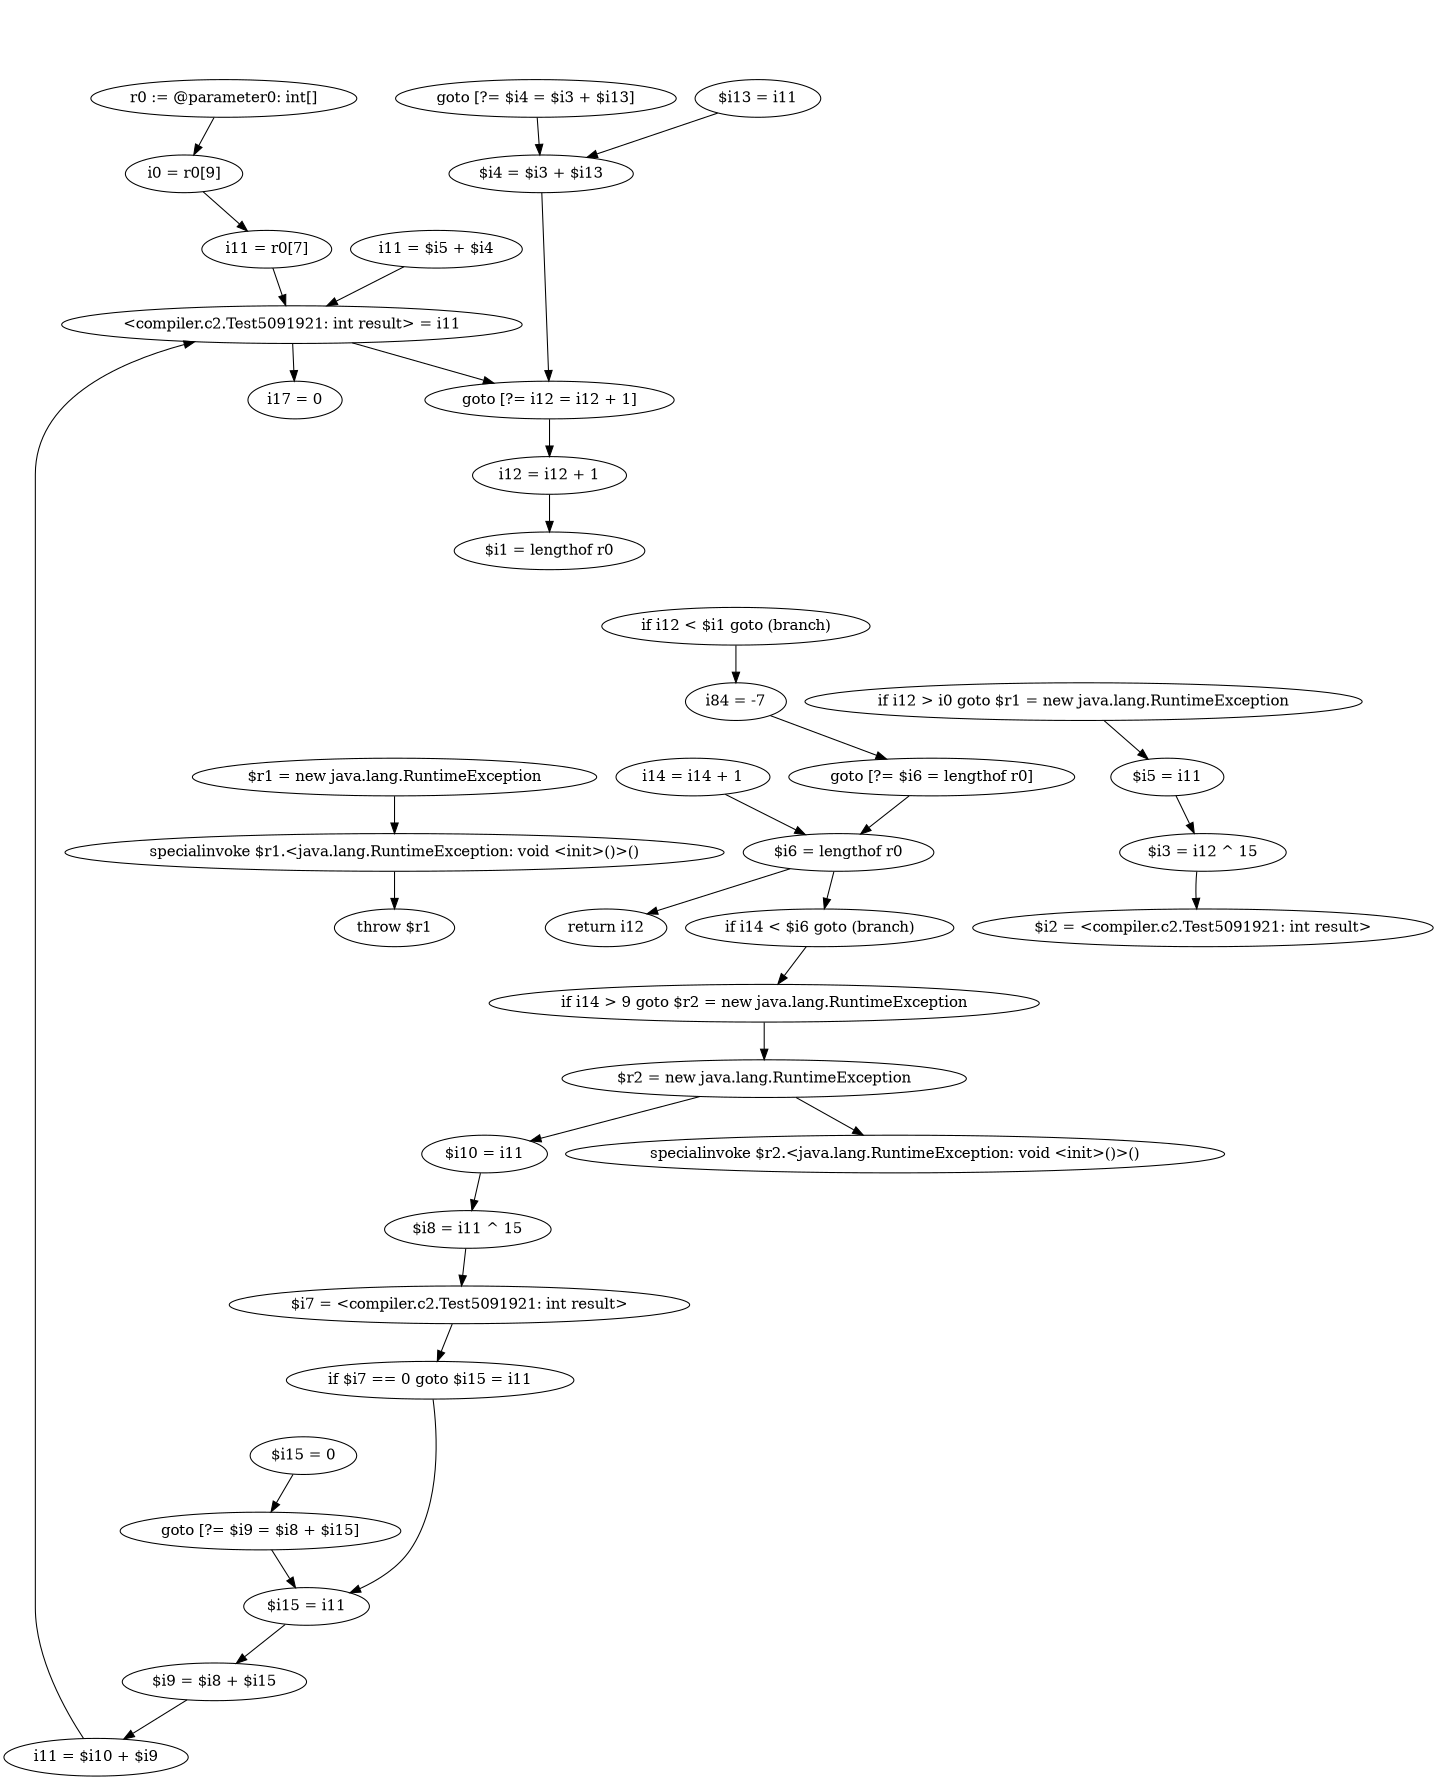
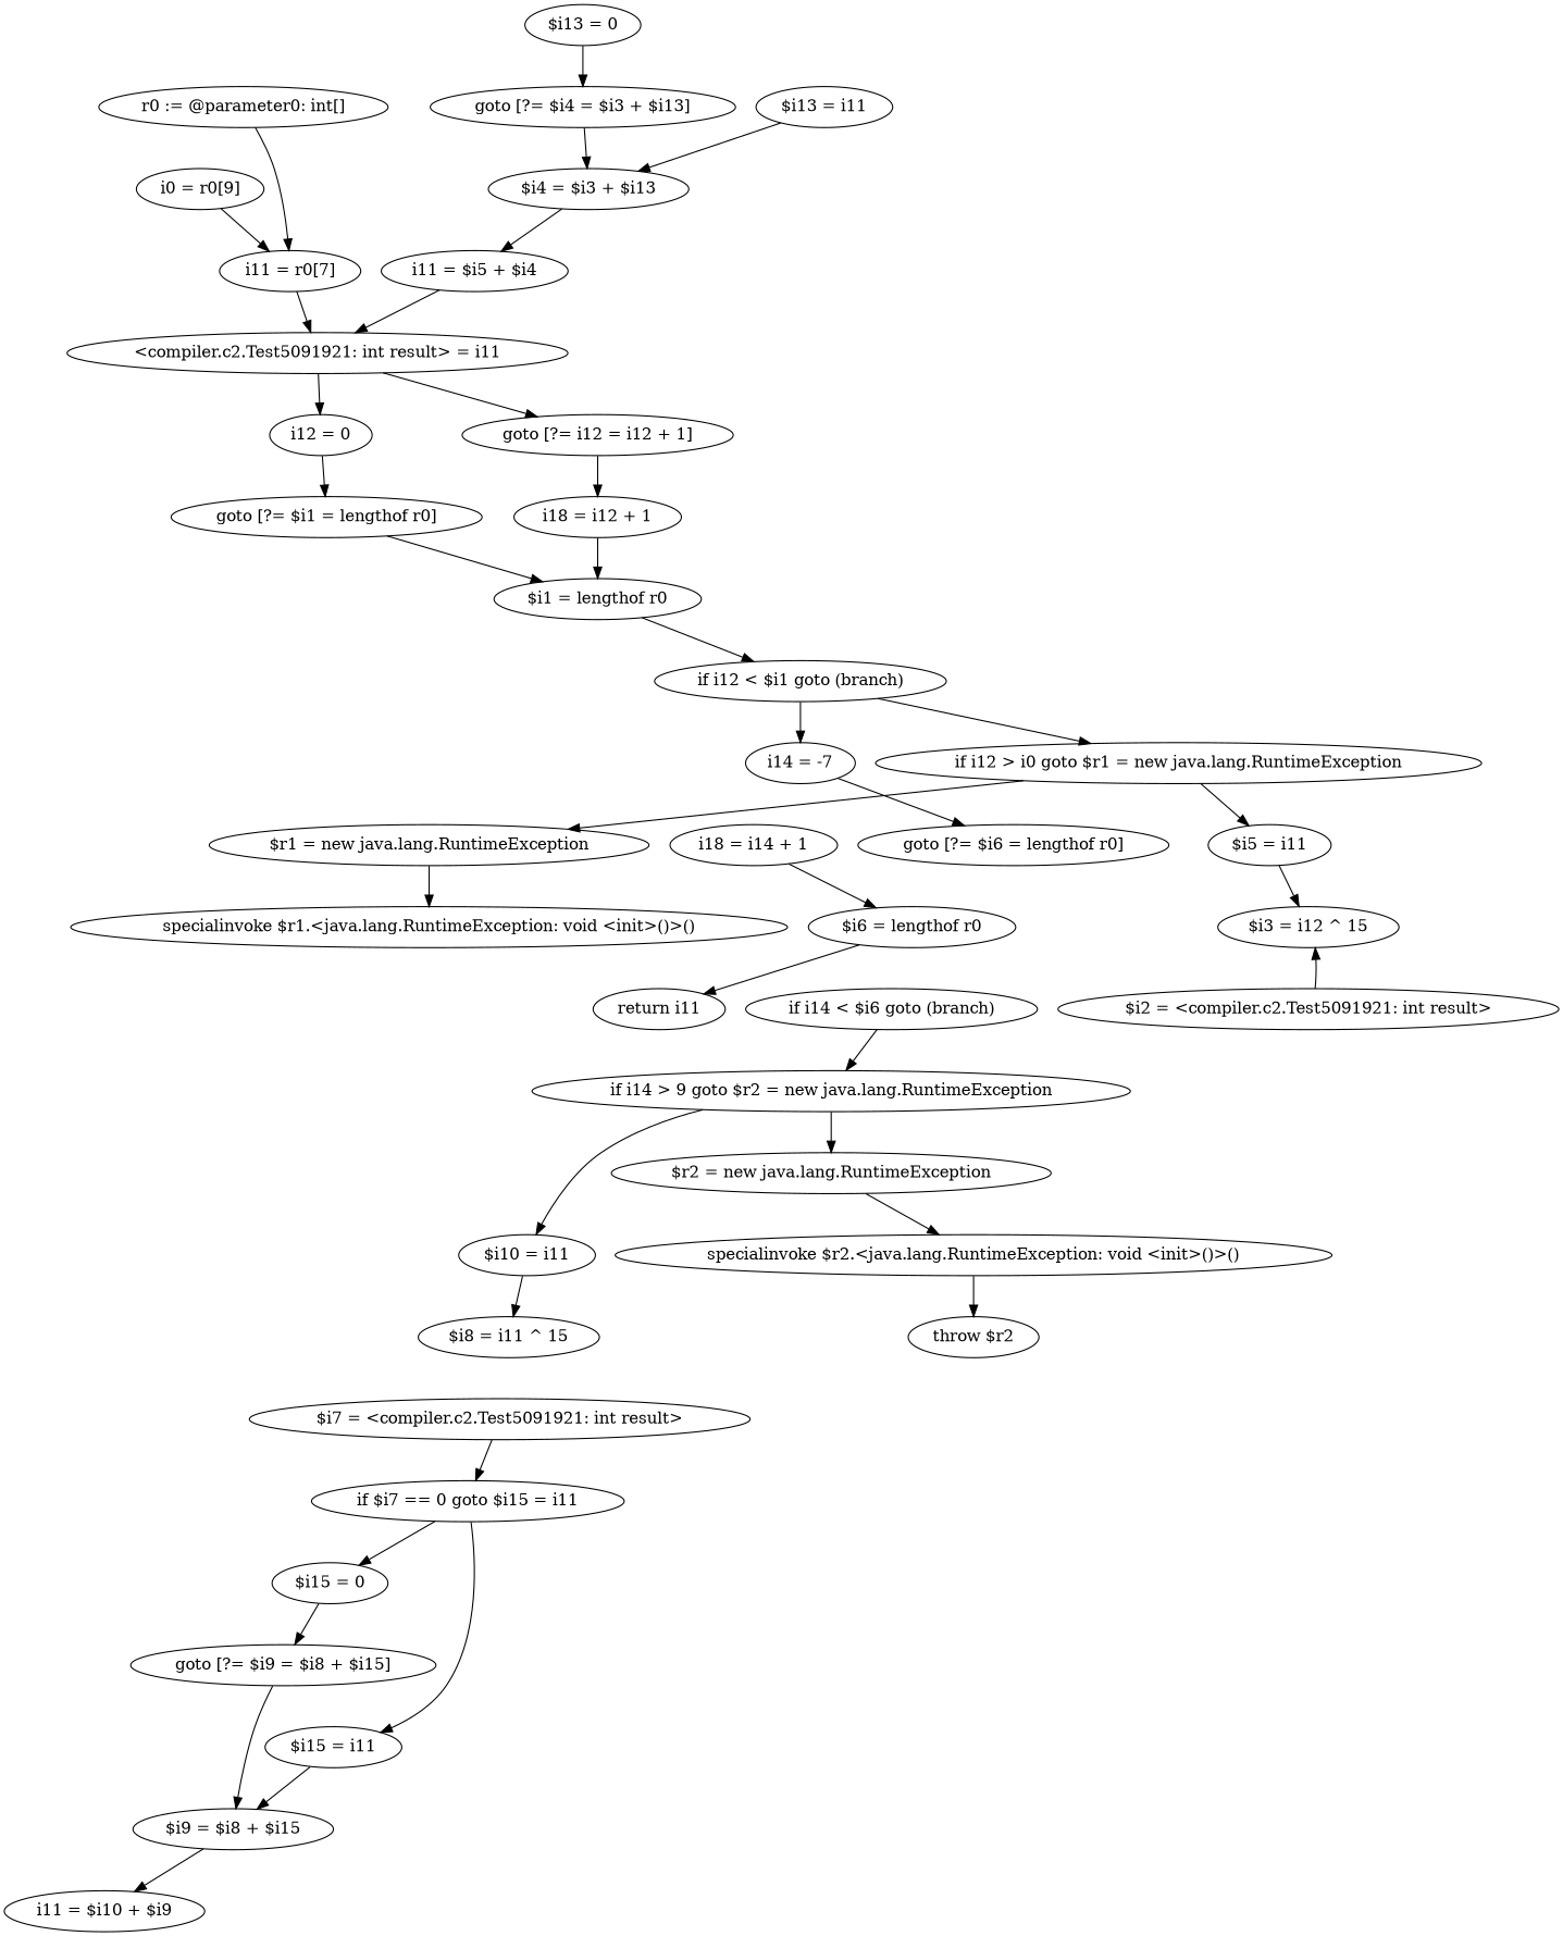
  digraph {
    "r0 := @parameter0: int[]"
    "i0 = r0[9]"
    "i11 = r0[7]"
    "<compiler.c2.Test5091921: int result> = i11"
-   "i12 = 0" [label="i17 = 0"]
+   "i12 = 0"
    "goto [?= i12 = i12 + 1]"
-   "i12 = i12 + 1"
+   "goto [?= $i1 = lengthof r0]"
+   "i12 = i12 + 1" [label="i18 = i12 + 1"]
    "$i1 = lengthof r0"
    "if i12 < $i1 goto (branch)"
    "if i12 > i0 goto $r1 = new java.lang.RuntimeException"
    "$i5 = i11"
    "$r1 = new java.lang.RuntimeException"
    "$i3 = i12 ^ 15"
    "specialinvoke $r1.<java.lang.RuntimeException: void <init>()>()"
    "$i2 = <compiler.c2.Test5091921: int result>"
+   "$i13 = 0"
    "goto [?= $i4 = $i3 + $i13]"
    "$i13 = i11"
    "$i4 = $i3 + $i13"
    "i11 = $i5 + $i4"
-   "throw $r1"
-   "i14 = -7" [label="i84 = -7"]
+   "i14 = -7"
    "goto [?= $i6 = lengthof r0]"
    "$i6 = lengthof r0"
    "if i14 < $i6 goto (branch)"
-   "return i11" [label="return i12"]
+   "return i11"
    "if i14 > 9 goto $r2 = new java.lang.RuntimeException"
    "$i10 = i11"
    "$r2 = new java.lang.RuntimeException"
    "$i8 = i11 ^ 15"
    "specialinvoke $r2.<java.lang.RuntimeException: void <init>()>()"
    "$i7 = <compiler.c2.Test5091921: int result>"
    "if $i7 == 0 goto $i15 = i11"
    "$i15 = 0"
    "$i15 = i11"
    "goto [?= $i9 = $i8 + $i15]"
    "$i9 = $i8 + $i15"
    "i11 = $i10 + $i9"
-   "i14 = i14 + 1"
-   "r0 := @parameter0: int[]" -> "i0 = r0[9]"
+   "i14 = i14 + 1" [label="i18 = i14 + 1"]
+   "throw $r2"
+   "r0 := @parameter0: int[]" -> "i11 = r0[7]"
    "i0 = r0[9]" -> "i11 = r0[7]"
    "i11 = r0[7]" -> "<compiler.c2.Test5091921: int result> = i11"
    "<compiler.c2.Test5091921: int result> = i11" -> "i12 = 0"
    "<compiler.c2.Test5091921: int result> = i11" -> "goto [?= i12 = i12 + 1]"
+   "i12 = 0" -> "goto [?= $i1 = lengthof r0]"
    "goto [?= i12 = i12 + 1]" -> "i12 = i12 + 1"
+   "goto [?= $i1 = lengthof r0]" -> "$i1 = lengthof r0"
    "i12 = i12 + 1" -> "$i1 = lengthof r0"
+   "$i1 = lengthof r0" -> "if i12 < $i1 goto (branch)"
+   "if i12 < $i1 goto (branch)" -> "if i12 > i0 goto $r1 = new java.lang.RuntimeException"
    "if i12 < $i1 goto (branch)" -> "i14 = -7"
    "if i12 > i0 goto $r1 = new java.lang.RuntimeException" -> "$i5 = i11"
+   "if i12 > i0 goto $r1 = new java.lang.RuntimeException" -> "$r1 = new java.lang.RuntimeException"
    "$i5 = i11" -> "$i3 = i12 ^ 15"
    "$r1 = new java.lang.RuntimeException" -> "specialinvoke $r1.<java.lang.RuntimeException: void <init>()>()"
-   "$i3 = i12 ^ 15" -> "$i2 = <compiler.c2.Test5091921: int result>"
-   "specialinvoke $r1.<java.lang.RuntimeException: void <init>()>()" -> "throw $r1"
+   "$i2 = <compiler.c2.Test5091921: int result>" -> "$i3 = i12 ^ 15"
+   "$i13 = 0" -> "goto [?= $i4 = $i3 + $i13]"
    "goto [?= $i4 = $i3 + $i13]" -> "$i4 = $i3 + $i13"
    "$i13 = i11" -> "$i4 = $i3 + $i13"
-   "$i4 = $i3 + $i13" -> "goto [?= i12 = i12 + 1]"
+   "$i4 = $i3 + $i13" -> "i11 = $i5 + $i4"
    "i11 = $i5 + $i4" -> "<compiler.c2.Test5091921: int result> = i11"
    "i14 = -7" -> "goto [?= $i6 = lengthof r0]"
-   "goto [?= $i6 = lengthof r0]" -> "$i6 = lengthof r0"
-   "$i6 = lengthof r0" -> "if i14 < $i6 goto (branch)"
    "$i6 = lengthof r0" -> "return i11"
    "if i14 < $i6 goto (branch)" -> "if i14 > 9 goto $r2 = new java.lang.RuntimeException"
-   "$r2 = new java.lang.RuntimeException" -> "$i10 = i11"
+   "if i14 > 9 goto $r2 = new java.lang.RuntimeException" -> "$i10 = i11"
    "if i14 > 9 goto $r2 = new java.lang.RuntimeException" -> "$r2 = new java.lang.RuntimeException"
    "$i10 = i11" -> "$i8 = i11 ^ 15"
    "$r2 = new java.lang.RuntimeException" -> "specialinvoke $r2.<java.lang.RuntimeException: void <init>()>()"
-   "$i8 = i11 ^ 15" -> "$i7 = <compiler.c2.Test5091921: int result>"
+   "specialinvoke $r2.<java.lang.RuntimeException: void <init>()>()" -> "throw $r2"
    "$i7 = <compiler.c2.Test5091921: int result>" -> "if $i7 == 0 goto $i15 = i11"
+   "if $i7 == 0 goto $i15 = i11" -> "$i15 = 0"
    "if $i7 == 0 goto $i15 = i11" -> "$i15 = i11"
    "$i15 = 0" -> "goto [?= $i9 = $i8 + $i15]"
    "$i15 = i11" -> "$i9 = $i8 + $i15"
-   "goto [?= $i9 = $i8 + $i15]" -> "$i15 = i11"
+   "goto [?= $i9 = $i8 + $i15]" -> "$i9 = $i8 + $i15"
    "$i9 = $i8 + $i15" -> "i11 = $i10 + $i9"
-   "i11 = $i10 + $i9" -> "<compiler.c2.Test5091921: int result> = i11"
    "i14 = i14 + 1" -> "$i6 = lengthof r0"
  }
